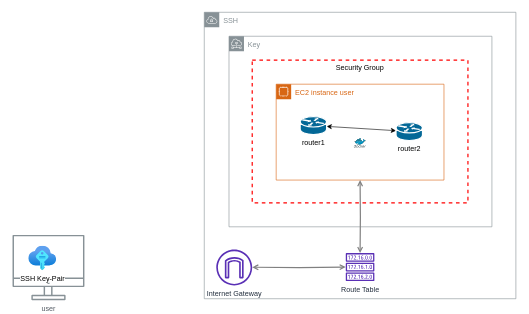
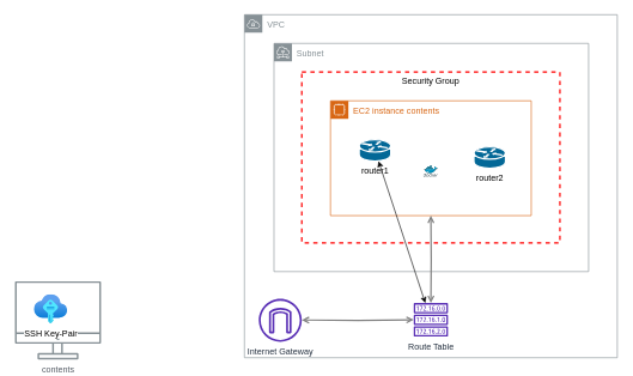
  <mxCell id="0" />
  <mxCell id="1" parent="0" />
  <mxCell id="2" value="Security Group" style="fontStyle=0;verticalAlign=top;align=center;spacingTop=-2;fillColor=none;rounded=0;whiteSpace=wrap;html=1;strokeColor=#FF0000;strokeWidth=2;dashed=1;container=1;collapsible=0;expand=0;recursiveResize=0;" vertex="1" parent="1"><mxGeometry x="420" y="100" width="360" height="238" as="geometry" /></mxCell>
- <mxCell id="3" value="EC2 instance user" style="points=[[0,0],[0.25,0],[0.5,0],[0.75,0],[1,0],[1,0.25],[1,0.5],[1,0.75],[1,1],[0.75,1],[0.5,1],[0.25,1],[0,1],[0,0.75],[0,0.5],[0,0.25]];outlineConnect=0;gradientColor=none;html=1;whiteSpace=wrap;fontSize=12;fontStyle=0;shape=mxgraph.aws4.group;grIcon=mxgraph.aws4.group_ec2_instance_contents;strokeColor=#D86613;fillColor=none;verticalAlign=top;align=left;spacingLeft=30;fontColor=#D86613;dashed=0;" vertex="1" parent="2"><mxGeometry x="40" y="40" width="280" height="160" as="geometry" /></mxCell>
- <mxCell id="4" value="user" style="outlineConnect=0;gradientColor=none;fontColor=#545B64;strokeColor=none;fillColor=#879196;dashed=0;verticalLabelPosition=bottom;verticalAlign=top;align=center;html=1;fontSize=12;fontStyle=0;aspect=fixed;shape=mxgraph.aws4.illustration_desktop;pointerEvents=1;labelBackgroundColor=#ffffff;" parent="1" vertex="1"><mxGeometry x="20" y="391.39" width="120" height="109.2" as="geometry" /></mxCell>
- <mxCell id="5" value="SSH" style="outlineConnect=0;gradientColor=none;html=1;whiteSpace=wrap;fontSize=12;fontStyle=0;shape=mxgraph.aws4.group;grIcon=mxgraph.aws4.group_vpc;strokeColor=#879196;fillColor=none;verticalAlign=top;align=left;spacingLeft=30;fontColor=#879196;dashed=0;" vertex="1" parent="1"><mxGeometry x="340" y="20" width="520" height="478" as="geometry" /></mxCell>
- <mxCell id="6" value="Key" style="outlineConnect=0;gradientColor=none;html=1;whiteSpace=wrap;fontSize=12;fontStyle=0;shape=mxgraph.aws4.group;grIcon=mxgraph.aws4.group_subnet;strokeColor=#879196;fillColor=none;verticalAlign=top;align=left;spacingLeft=30;fontColor=#879196;dashed=0;" vertex="1" parent="1"><mxGeometry x="381.25" y="60" width="438.75" height="318" as="geometry" /></mxCell>
+ <mxCell id="3" value="EC2 instance contents" style="points=[[0,0],[0.25,0],[0.5,0],[0.75,0],[1,0],[1,0.25],[1,0.5],[1,0.75],[1,1],[0.75,1],[0.5,1],[0.25,1],[0,1],[0,0.75],[0,0.5],[0,0.25]];outlineConnect=0;gradientColor=none;html=1;whiteSpace=wrap;fontSize=12;fontStyle=0;shape=mxgraph.aws4.group;grIcon=mxgraph.aws4.group_ec2_instance_contents;strokeColor=#D86613;fillColor=none;verticalAlign=top;align=left;spacingLeft=30;fontColor=#D86613;dashed=0;" vertex="1" parent="2"><mxGeometry x="40" y="40" width="280" height="160" as="geometry" /></mxCell>
+ <mxCell id="4" value="contents" style="outlineConnect=0;gradientColor=none;fontColor=#545B64;strokeColor=none;fillColor=#879196;dashed=0;verticalLabelPosition=bottom;verticalAlign=top;align=center;html=1;fontSize=12;fontStyle=0;aspect=fixed;shape=mxgraph.aws4.illustration_desktop;pointerEvents=1;labelBackgroundColor=#ffffff;" parent="1" vertex="1"><mxGeometry x="20" y="391.39" width="120" height="109.2" as="geometry" /></mxCell>
+ <mxCell id="5" value="VPC" style="outlineConnect=0;gradientColor=none;html=1;whiteSpace=wrap;fontSize=12;fontStyle=0;shape=mxgraph.aws4.group;grIcon=mxgraph.aws4.group_vpc;strokeColor=#879196;fillColor=none;verticalAlign=top;align=left;spacingLeft=30;fontColor=#879196;dashed=0;" vertex="1" parent="1"><mxGeometry x="340" y="20" width="520" height="478" as="geometry" /></mxCell>
+ <mxCell id="6" value="Subnet" style="outlineConnect=0;gradientColor=none;html=1;whiteSpace=wrap;fontSize=12;fontStyle=0;shape=mxgraph.aws4.group;grIcon=mxgraph.aws4.group_subnet;strokeColor=#879196;fillColor=none;verticalAlign=top;align=left;spacingLeft=30;fontColor=#879196;dashed=0;" vertex="1" parent="1"><mxGeometry x="381.25" y="60" width="438.75" height="318" as="geometry" /></mxCell>
  <mxCell id="7" value="Internet Gateway" style="outlineConnect=0;fontColor=#232F3E;gradientColor=none;fillColor=#5A30B5;strokeColor=none;dashed=0;verticalLabelPosition=bottom;verticalAlign=top;align=center;html=1;fontSize=12;fontStyle=0;aspect=fixed;pointerEvents=1;shape=mxgraph.aws4.internet_gateway;" vertex="1" parent="1"><mxGeometry x="360" y="415.99" width="60" height="60" as="geometry" /></mxCell>
  <mxCell id="8" value="Route Table" style="outlineConnect=0;fontColor=#232F3E;gradientColor=none;fillColor=#5A30B5;strokeColor=none;dashed=0;verticalLabelPosition=bottom;verticalAlign=top;align=center;html=1;fontSize=12;fontStyle=0;aspect=fixed;pointerEvents=1;shape=mxgraph.aws4.route_table;" vertex="1" parent="1"><mxGeometry x="576" y="421.83" width="48" height="46.77" as="geometry" /></mxCell>
  <mxCell id="9" value="SSH Key-Pair" style="aspect=fixed;html=1;points=[];align=center;image;fontSize=12;image=img/lib/azure2/other/SSH_Keys.svg;" vertex="1" parent="1"><mxGeometry x="46.77" y="410" width="46.47" height="41" as="geometry" /></mxCell>
- <mxCell id="10" value="" style="rounded=0;orthogonalLoop=1;jettySize=auto;html=1;startArrow=classic;startFill=1;" edge="1" parent="1" source="15" target="14"><mxGeometry relative="1" as="geometry"><mxPoint x="556.5" y="220" as="sourcePoint" /><mxPoint x="643.5" y="220" as="targetPoint" /></mxGeometry></mxCell>
+ <mxCell id="10" value="" style="rounded=0;orthogonalLoop=1;jettySize=auto;html=1;startArrow=classic;startFill=1;" edge="1" parent="1" source="15" target="8"><mxGeometry relative="1" as="geometry"><mxPoint x="556.5" y="220" as="sourcePoint" /><mxPoint x="643.5" y="220" as="targetPoint" /></mxGeometry></mxCell>
  <mxCell id="11" value="" style="aspect=fixed;html=1;points=[];align=center;image;fontSize=12;image=img/lib/mscae/Docker.svg;" vertex="1" parent="1"><mxGeometry x="589.94" y="230" width="20.12" height="16.5" as="geometry" /></mxCell>
  <mxCell id="12" style="edgeStyle=orthogonalEdgeStyle;rounded=0;orthogonalLoop=1;jettySize=auto;html=1;startArrow=open;startFill=0;endArrow=open;endFill=0;strokeWidth=2;strokeColor=#808080;" edge="1" parent="1" target="8"><mxGeometry relative="1" as="geometry"><Array as="points" /><mxPoint x="420" y="445.49" as="sourcePoint" /><mxPoint x="560" y="445" as="targetPoint" /></mxGeometry></mxCell>
  <mxCell id="13" style="edgeStyle=orthogonalEdgeStyle;rounded=0;orthogonalLoop=1;jettySize=auto;html=1;startArrow=open;startFill=0;endArrow=open;endFill=0;strokeWidth=2;strokeColor=#808080;" edge="1" parent="1" target="8"><mxGeometry relative="1" as="geometry"><Array as="points" /><mxPoint x="600" y="300" as="sourcePoint" /><mxPoint x="601" y="417" as="targetPoint" /></mxGeometry></mxCell>
  <mxCell id="14" value="router2" style="shape=mxgraph.cisco.routers.router;html=1;pointerEvents=1;dashed=0;fillColor=#036897;strokeColor=#ffffff;strokeWidth=2;verticalLabelPosition=bottom;verticalAlign=top;align=center;outlineConnect=0;aspect=fixed;" vertex="1" parent="1"><mxGeometry x="660" y="204" width="44.15" height="30" as="geometry" /></mxCell>
  <mxCell id="15" value="router1" style="shape=mxgraph.cisco.routers.router;html=1;pointerEvents=1;dashed=0;fillColor=#036897;strokeColor=#ffffff;strokeWidth=2;verticalLabelPosition=bottom;verticalAlign=top;align=center;outlineConnect=0;aspect=fixed;" vertex="1" parent="1"><mxGeometry x="500" y="194" width="44.15" height="30" as="geometry" /></mxCell>
